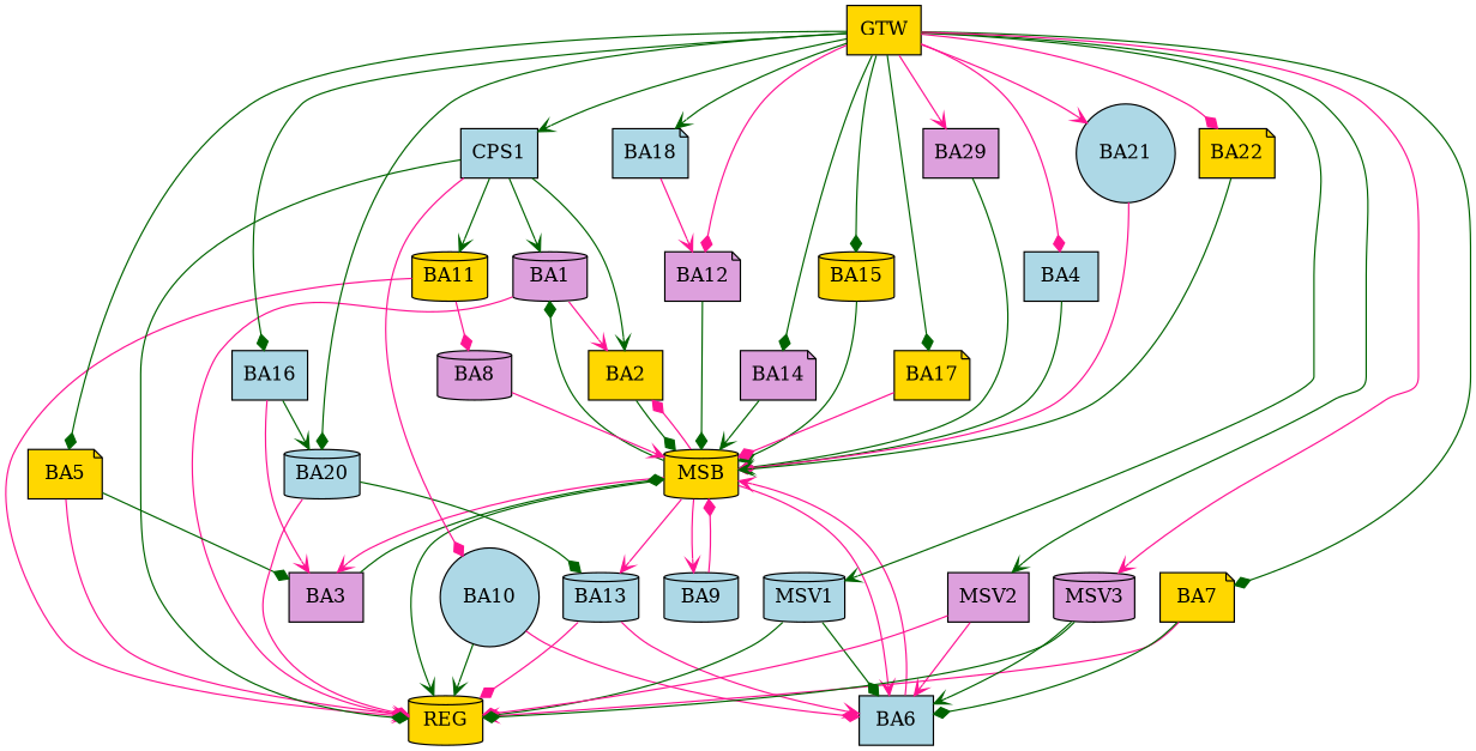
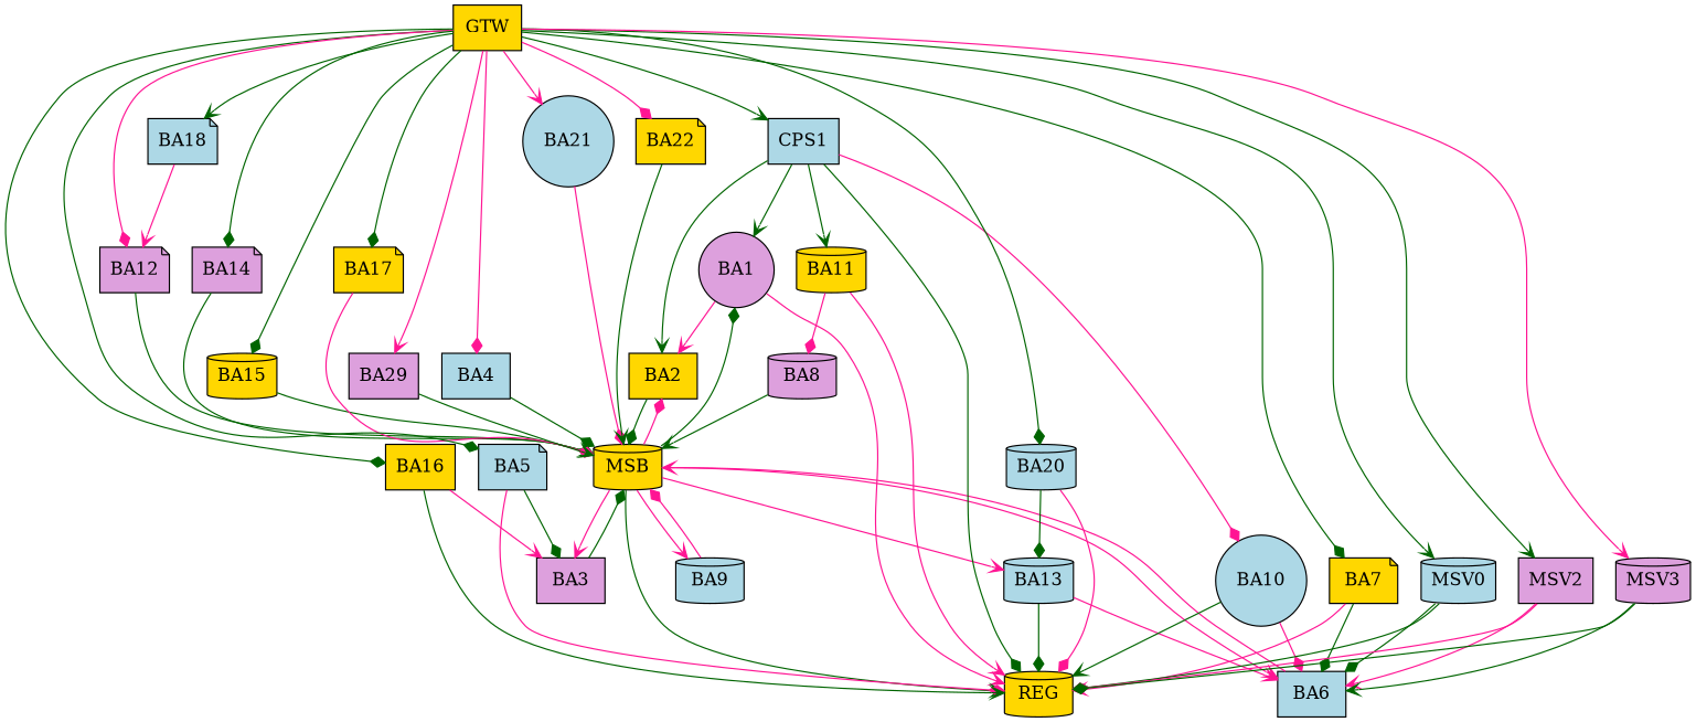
  strict digraph {
    node [fillcolor=lightblue shape=cylinder style=filled]
    edge [arrowhead=diamond color=darkgreen]
-   n1 [fillcolor=plum label=BA1]
+   n1 [fillcolor=plum label=BA1 shape=circle]
    n2 [fillcolor=gold label=BA2 shape=box]
    n3 [fillcolor=gold label=REG]
    n4 [fillcolor=gold label=MSB]
    n5 [fillcolor=plum label=BA3 shape=box]
    n6 [label=BA6 shape=box]
    n7 [label=BA9]
    n8 [label=BA13]
    n9 [label=BA4 shape=box]
-   n10 [fillcolor=gold label=BA5 shape=note]
+   n10 [label=BA5 shape=note]
    n11 [fillcolor=gold label=BA7 shape=note]
    n12 [fillcolor=plum label=BA8]
    n13 [label=BA10 shape=circle]
    n14 [fillcolor=gold label=BA11]
    n15 [fillcolor=plum label=BA12 shape=note]
    n16 [fillcolor=plum label=BA14 shape=note]
    n17 [fillcolor=gold label=BA15]
-   n18 [label=BA16 shape=box]
+   n18 [fillcolor=gold label=BA16 shape=box]
    n19 [fillcolor=gold label=BA17 shape=note]
    n20 [label=BA18 shape=note]
    n21 [fillcolor=plum label=BA29 shape=box]
    n22 [label=BA20]
    n23 [label=BA21 shape=circle]
    n24 [fillcolor=gold label=BA22 shape=note]
    n25 [label=CPS1 shape=box]
    n26 [fillcolor=gold label=GTW shape=box]
-   n27 [label=MSV1]
+   n27 [label=MSV0]
    n28 [fillcolor=plum label=MSV2 shape=box]
    n29 [fillcolor=plum label=MSV3]
    n1 -> n2 [arrowhead=vee color=deeppink]
    n1 -> n3 [arrowhead=vee color=deeppink]
    n2 -> n4
    n4 -> n1
    n4 -> n2 [color=deeppink]
    n4 -> n3 [arrowhead=vee]
    n4 -> n5 [arrowhead=vee color=deeppink]
    n4 -> n6 [arrowhead=vee color=deeppink]
    n4 -> n7 [arrowhead=vee color=deeppink]
    n4 -> n8 [arrowhead=vee color=deeppink]
    n5 -> n4
    n6 -> n4 [arrowhead=vee color=deeppink]
    n7 -> n4 [color=deeppink]
-   n8 -> n3 [color=deeppink]
+   n8 -> n3
    n8 -> n6 [arrowhead=vee color=deeppink]
    n9 -> n4
    n10 -> n3 [color=deeppink]
    n10 -> n5
    n11 -> n3 [arrowhead=vee color=deeppink]
    n11 -> n6
-   n12 -> n4 [arrowhead=vee color=deeppink]
+   n12 -> n4 [arrowhead=vee]
    n13 -> n3 [arrowhead=vee]
    n13 -> n6 [color=deeppink]
    n14 -> n3 [arrowhead=vee color=deeppink]
    n14 -> n12 [color=deeppink]
    n15 -> n4
    n16 -> n4 [arrowhead=vee]
    n17 -> n4
-   n18 -> n22 [arrowhead=vee]
+   n18 -> n3 [arrowhead=vee]
    n18 -> n5 [arrowhead=vee color=deeppink]
    n19 -> n4 [color=deeppink]
    n20 -> n15 [arrowhead=vee color=deeppink]
    n21 -> n4 [arrowhead=vee]
    n22 -> n3 [color=deeppink]
    n22 -> n8
    n23 -> n4 [color=deeppink]
    n24 -> n4 [arrowhead=vee]
    n25 -> n1 [arrowhead=vee]
    n25 -> n2 [arrowhead=vee]
    n25 -> n3
    n25 -> n13 [color=deeppink]
    n25 -> n14 [arrowhead=vee]
    n26 -> n9 [color=deeppink]
    n26 -> n10
    n26 -> n11
    n26 -> n15 [color=deeppink]
    n26 -> n16
    n26 -> n17
    n26 -> n18
    n26 -> n19
    n26 -> n20 [arrowhead=vee]
    n26 -> n21 [arrowhead=vee color=deeppink]
    n26 -> n22
    n26 -> n23 [arrowhead=vee color=deeppink]
    n26 -> n24 [color=deeppink]
    n26 -> n25 [arrowhead=vee]
    n26 -> n27 [arrowhead=vee]
    n26 -> n28 [arrowhead=vee]
    n26 -> n29 [arrowhead=vee color=deeppink]
    n27 -> n3
    n27 -> n6
    n28 -> n3 [color=deeppink]
    n28 -> n6 [arrowhead=vee color=deeppink]
    n29 -> n3
    n29 -> n6 [arrowhead=vee]
  }
